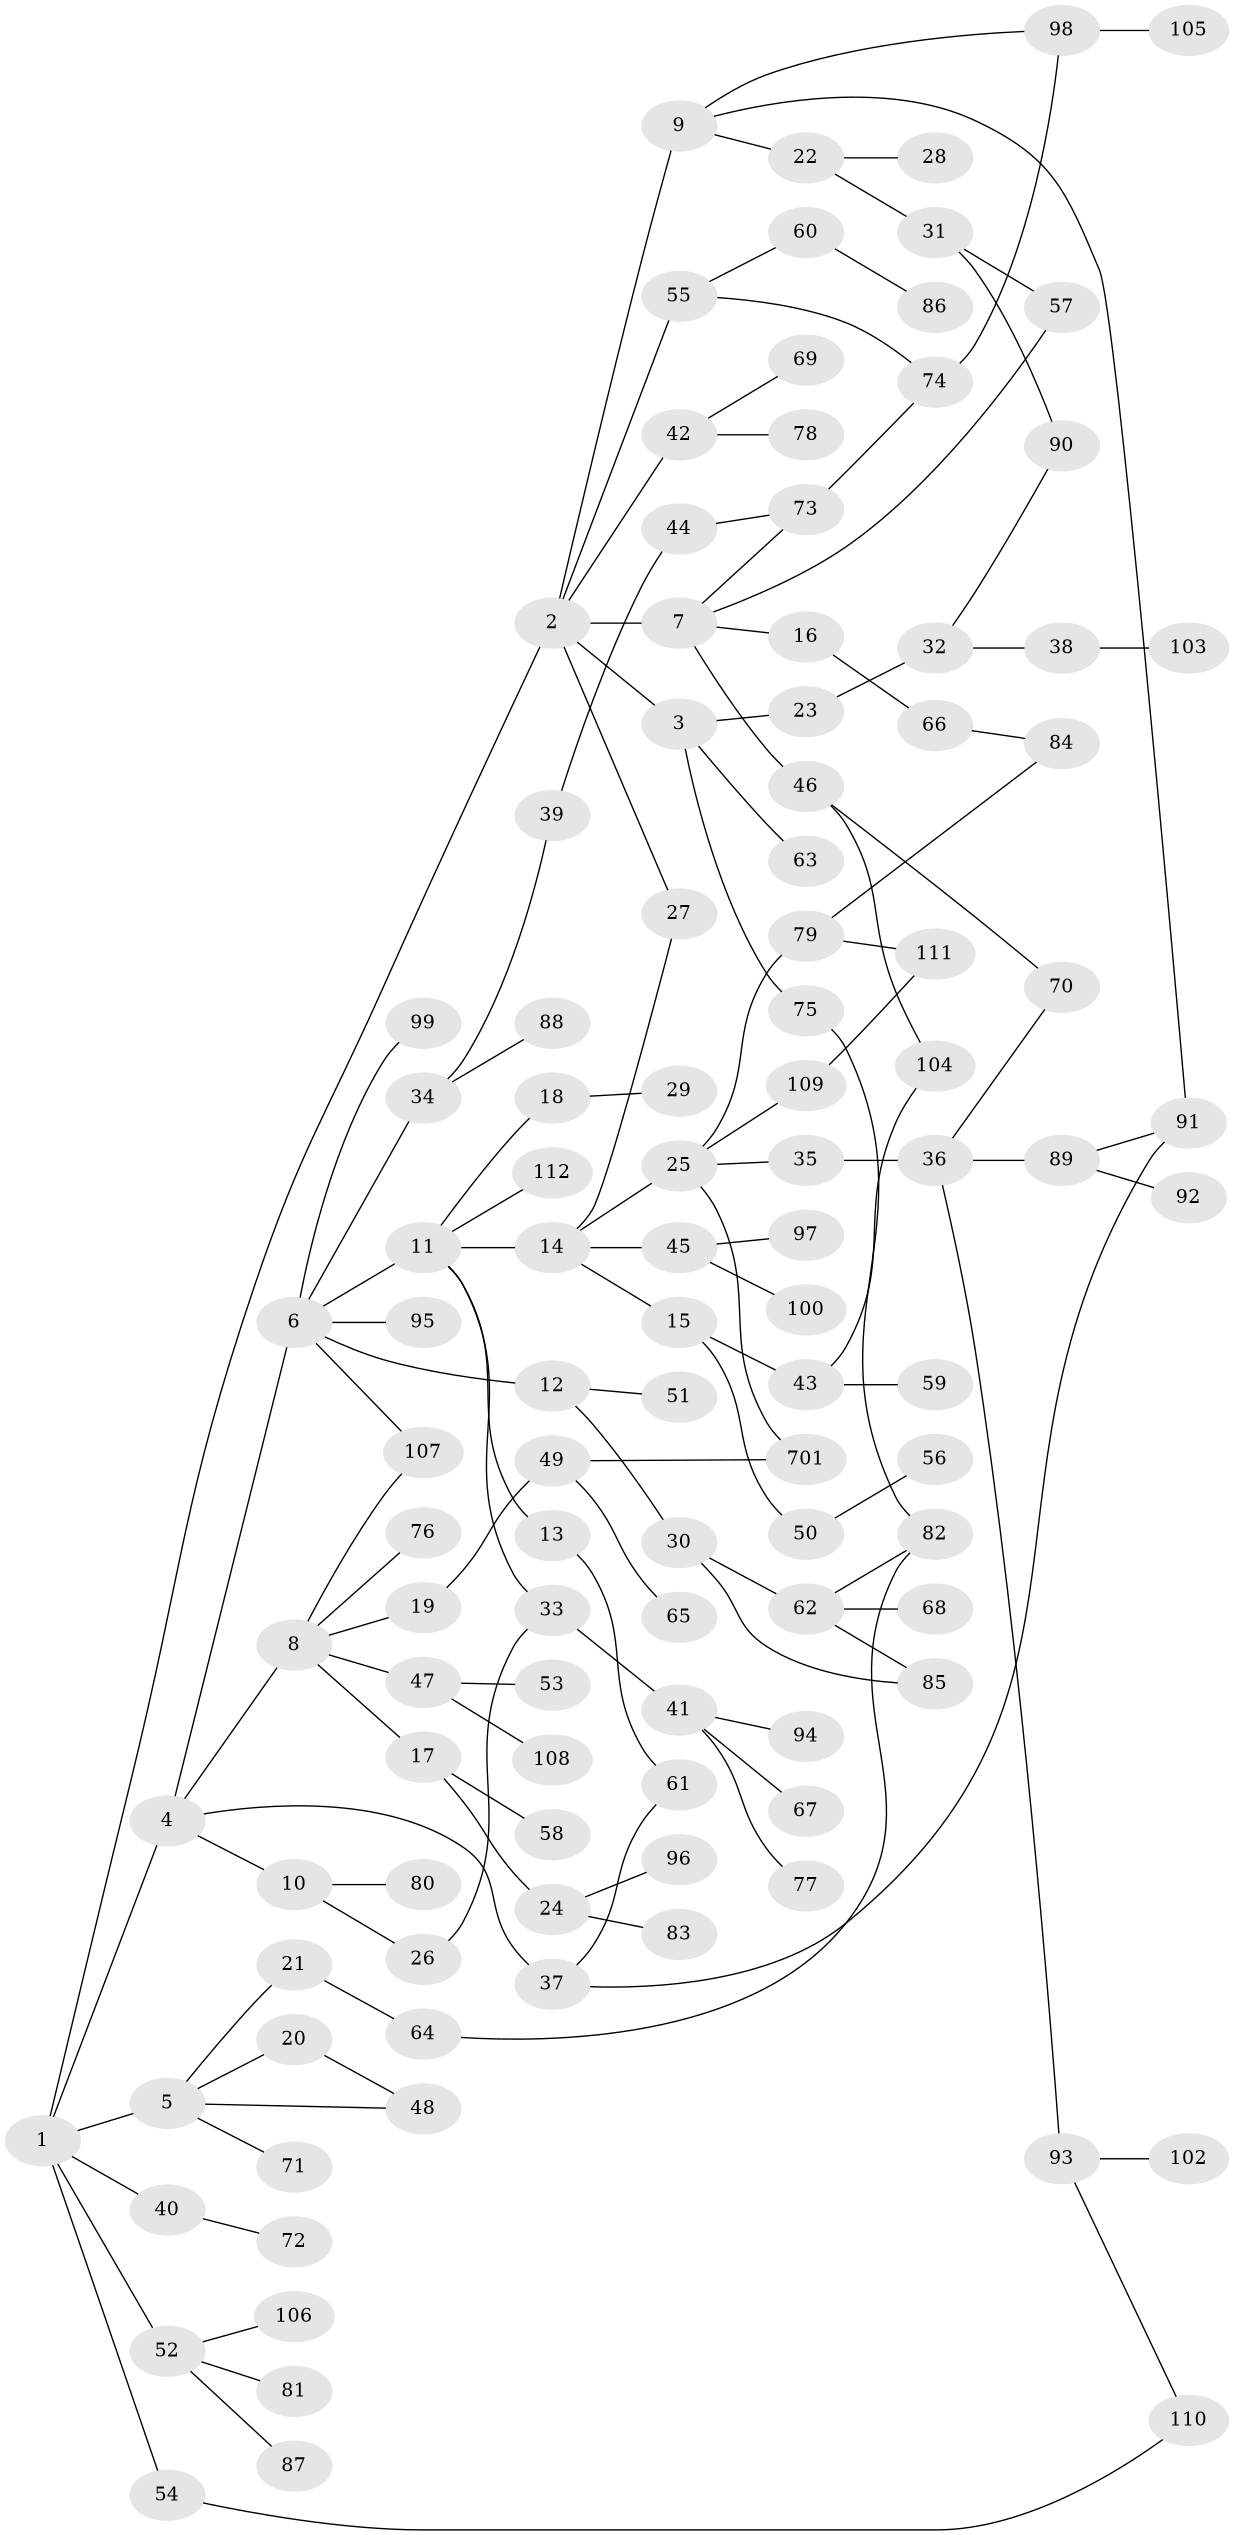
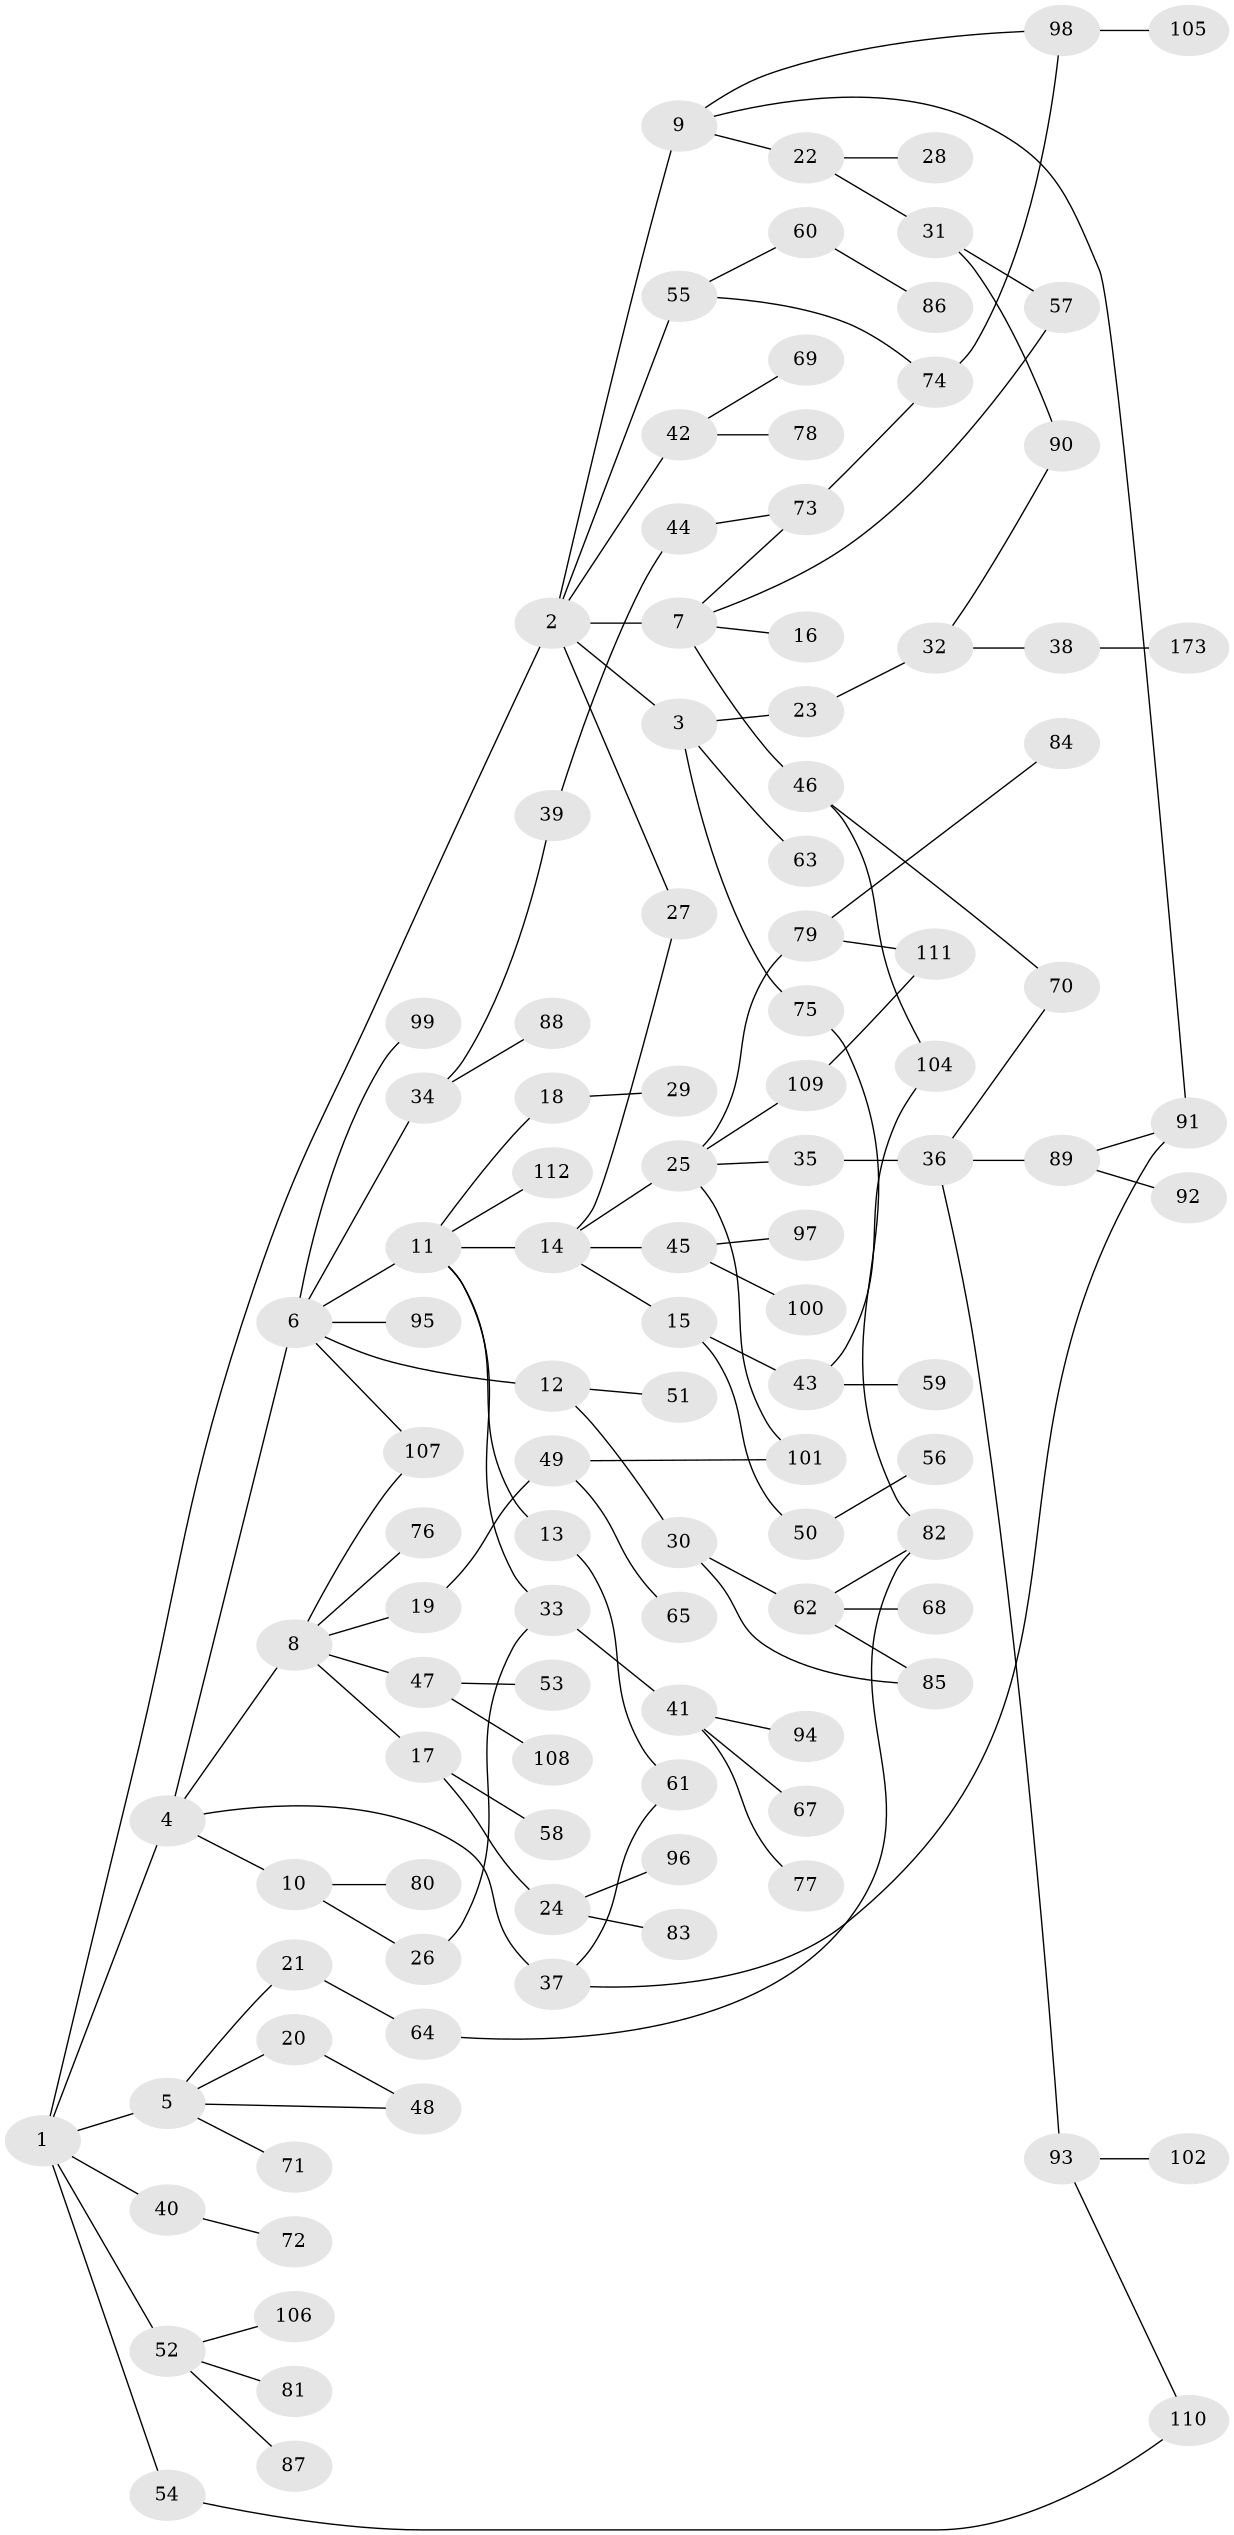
  graph {
    rankdir=LR
    node [color=gray90 style=filled]
    1
    2
    4
    5
    40
    52
    54
    3
    7
    9
    27
    42
    55
    6
    8
    10
    37
    20
    21
    48
    71
    72
    81
    87
    106
    110
    23
    63
    75
    16
    46
    57
    73
    22
    91
    98
    69
    78
    60
    74
    32
    82
    11
    12
    34
    95
    99
    107
    17
    19
    47
    76
    26
    80
    61
    64
    13
    14
    18
    33
    112
    30
    51
    39
    88
-   66
    70
    104
    24
    58
    49
    53
    108
    28
    31
    105
    15
    25
    45
    29
    41
    62
    85
    43
    50
    35
    79
-   101 [label=701]
+   101
    109
    97
    100
    59
    56
    84
    83
    96
    65
    90
    38
    36
    111
    68
-   103
+   103 [label=173]
    67
    77
    94
    44
    89
    93
    92
    102
    86
    1 -- 2
    1 -- 4
    1 -- 5
    1 -- 40
    1 -- 52
    1 -- 54
    2 -- 3
    2 -- 7
    2 -- 9
    2 -- 27
    2 -- 42
    2 -- 55
    4 -- 6
    4 -- 8
    4 -- 10
    4 -- 37
    5 -- 20
    5 -- 21
    5 -- 48
    5 -- 71
    40 -- 72
    52 -- 81
    52 -- 87
    52 -- 106
    54 -- 110
    3 -- 23
    3 -- 63
    3 -- 75
    7 -- 16
    7 -- 46
    7 -- 57
    7 -- 73
    9 -- 22
    9 -- 91
    9 -- 98
    42 -- 69
    42 -- 78
    55 -- 60
    55 -- 74
    6 -- 11
    6 -- 12
    6 -- 34
    6 -- 95
    6 -- 99
    6 -- 107
    8 -- 107
    8 -- 17
    8 -- 19
    8 -- 47
    8 -- 76
    10 -- 26
    10 -- 80
    37 -- 91
    37 -- 61
    20 -- 48
    21 -- 64
    23 -- 32
    75 -- 82
-   16 -- 66
    46 -- 70
    46 -- 104
    73 -- 74
    22 -- 28
    22 -- 31
    98 -- 105
    60 -- 86
    74 -- 98
    32 -- 90
    32 -- 38
    11 -- 13
    11 -- 14
    11 -- 18
    11 -- 33
    11 -- 112
    12 -- 30
    12 -- 51
    34 -- 39
    34 -- 88
    17 -- 24
    17 -- 58
    19 -- 49
    47 -- 53
    47 -- 108
    26 -- 33
    64 -- 82
    13 -- 61
    14 -- 27
    14 -- 15
    14 -- 25
    14 -- 45
    18 -- 29
    33 -- 41
    30 -- 62
    30 -- 85
    39 -- 44
-   66 -- 84
    24 -- 83
    24 -- 96
    49 -- 101
    49 -- 65
    31 -- 57
    31 -- 90
    15 -- 43
    15 -- 50
    25 -- 35
    25 -- 79
    25 -- 101
    25 -- 109
    45 -- 97
    45 -- 100
    41 -- 67
    41 -- 77
    41 -- 94
    62 -- 82
    62 -- 85
    62 -- 68
    43 -- 104
    43 -- 59
    50 -- 56
    35 -- 36
    79 -- 84
    79 -- 111
    109 -- 111
    38 -- 103
    36 -- 70
    36 -- 89
    36 -- 93
    44 -- 73
    89 -- 91
    89 -- 92
    93 -- 110
    93 -- 102
  }
